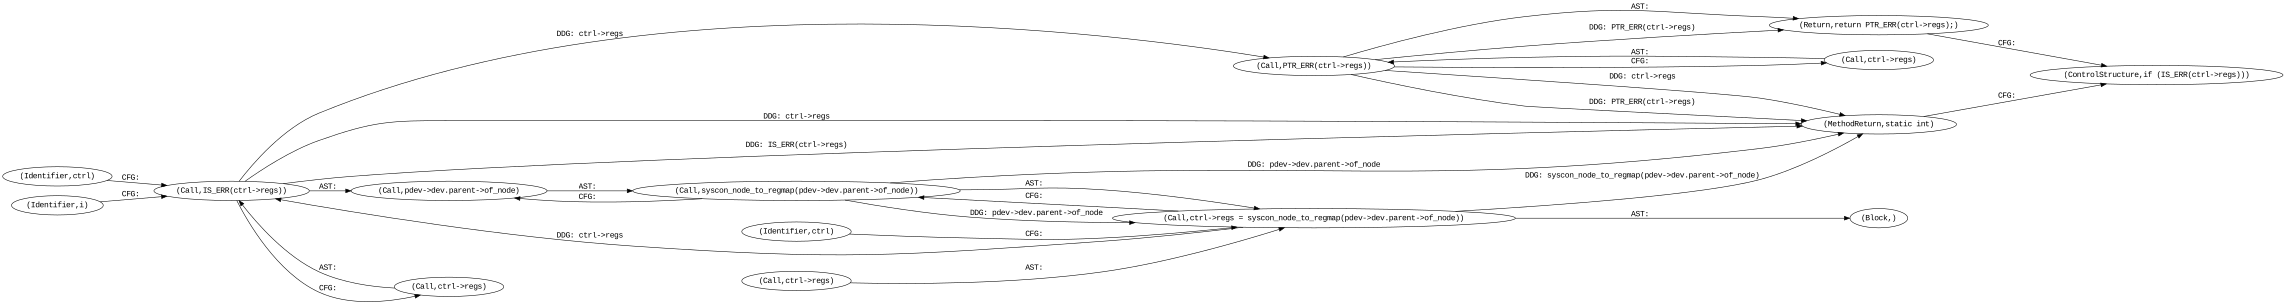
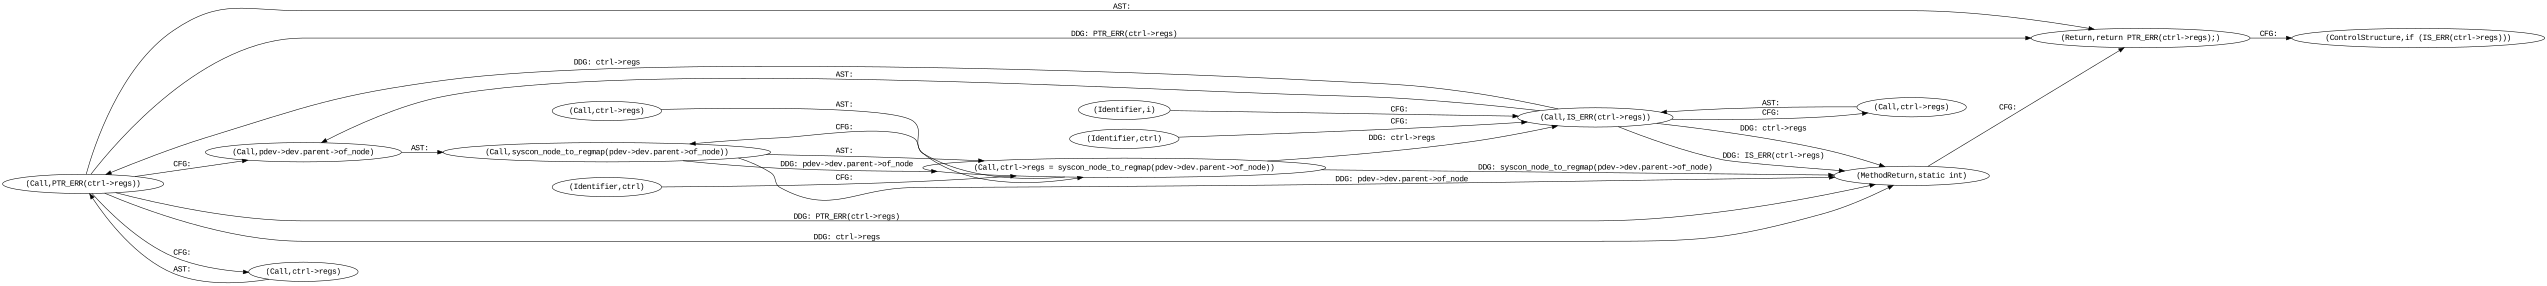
  digraph {
    fontname="Liberation Mono"
    rankdir=LR
    node [fontname="Liberation Mono"]
    edge [fontname="Liberation Mono"]
    n1 [label="(Call,PTR_ERR(ctrl->regs))"]
    n2 [label="(Return,return PTR_ERR(ctrl->regs);)"]
    n3 [label="(MethodReturn,static int)"]
    n4 [label="(Call,ctrl->regs)"]
    n5 [label="(ControlStructure,if (IS_ERR(ctrl->regs)))"]
    n6 [label="(Call,IS_ERR(ctrl->regs))"]
    n7 [label="(Call,ctrl->regs)"]
    n8 [label="(Call,pdev->dev.parent->of_node)"]
    n9 [label="(Call,ctrl->regs = syscon_node_to_regmap(pdev->dev.parent->of_node))"]
    n10 [label="(Call,syscon_node_to_regmap(pdev->dev.parent->of_node))"]
-   n11 [label="(Block,)"]
    n12 [label="(Identifier,ctrl)"]
    n13 [label="(Identifier,ctrl)"]
    n14 [label="(Identifier,i)"]
    n15 [label="(Call,ctrl->regs)"]
    n1 -> n2 [label="AST: "]
    n1 -> n2 [label="DDG: PTR_ERR(ctrl->regs)"]
    n1 -> n3 [label="DDG: PTR_ERR(ctrl->regs)"]
    n1 -> n3 [label="DDG: ctrl->regs"]
    n1 -> n4 [label="CFG: "]
    n2 -> n5 [label="CFG: "]
-   n3 -> n5 [label="CFG: "]
+   n3 -> n2 [label="CFG: "]
    n4 -> n1 [label="AST: "]
    n6 -> n1 [label="DDG: ctrl->regs"]
    n6 -> n3 [label="DDG: ctrl->regs"]
    n6 -> n3 [label="DDG: IS_ERR(ctrl->regs)"]
    n6 -> n7 [label="CFG: "]
    n6 -> n8 [label="AST: "]
    n7 -> n6 [label="AST: "]
    n8 -> n10 [label="AST: "]
    n9 -> n3 [label="DDG: syscon_node_to_regmap(pdev->dev.parent->of_node)"]
    n9 -> n6 [label="DDG: ctrl->regs"]
    n9 -> n10 [label="CFG: "]
-   n9 -> n11 [label="AST: "]
    n10 -> n3 [label="DDG: pdev->dev.parent->of_node"]
-   n10 -> n8 [label="CFG: "]
+   n1 -> n8 [label="CFG: "]
    n10 -> n9 [label="AST: "]
    n10 -> n9 [label="DDG: pdev->dev.parent->of_node"]
    n12 -> n6 [label="CFG: "]
    n13 -> n9 [label="CFG: "]
    n14 -> n6 [label="CFG: "]
    n15 -> n9 [label="AST: "]
  }
